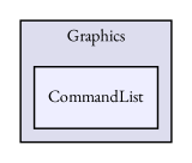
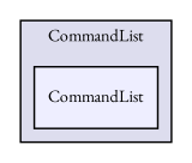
  digraph {
    compound=true
    rankdir=LR
    fontname="EB Garamond"
    n1 [fillcolor="#eeeeff" fontname="EB Garamond" fontsize=10 label=CommandList pencolor=black shape=box style=filled]
    subgraph cluster_1 {
      bgcolor="#ddddee"
      fontsize=10
-     label=Graphics
+     label=CommandList
      pencolor=black
      n1
    }
  }
